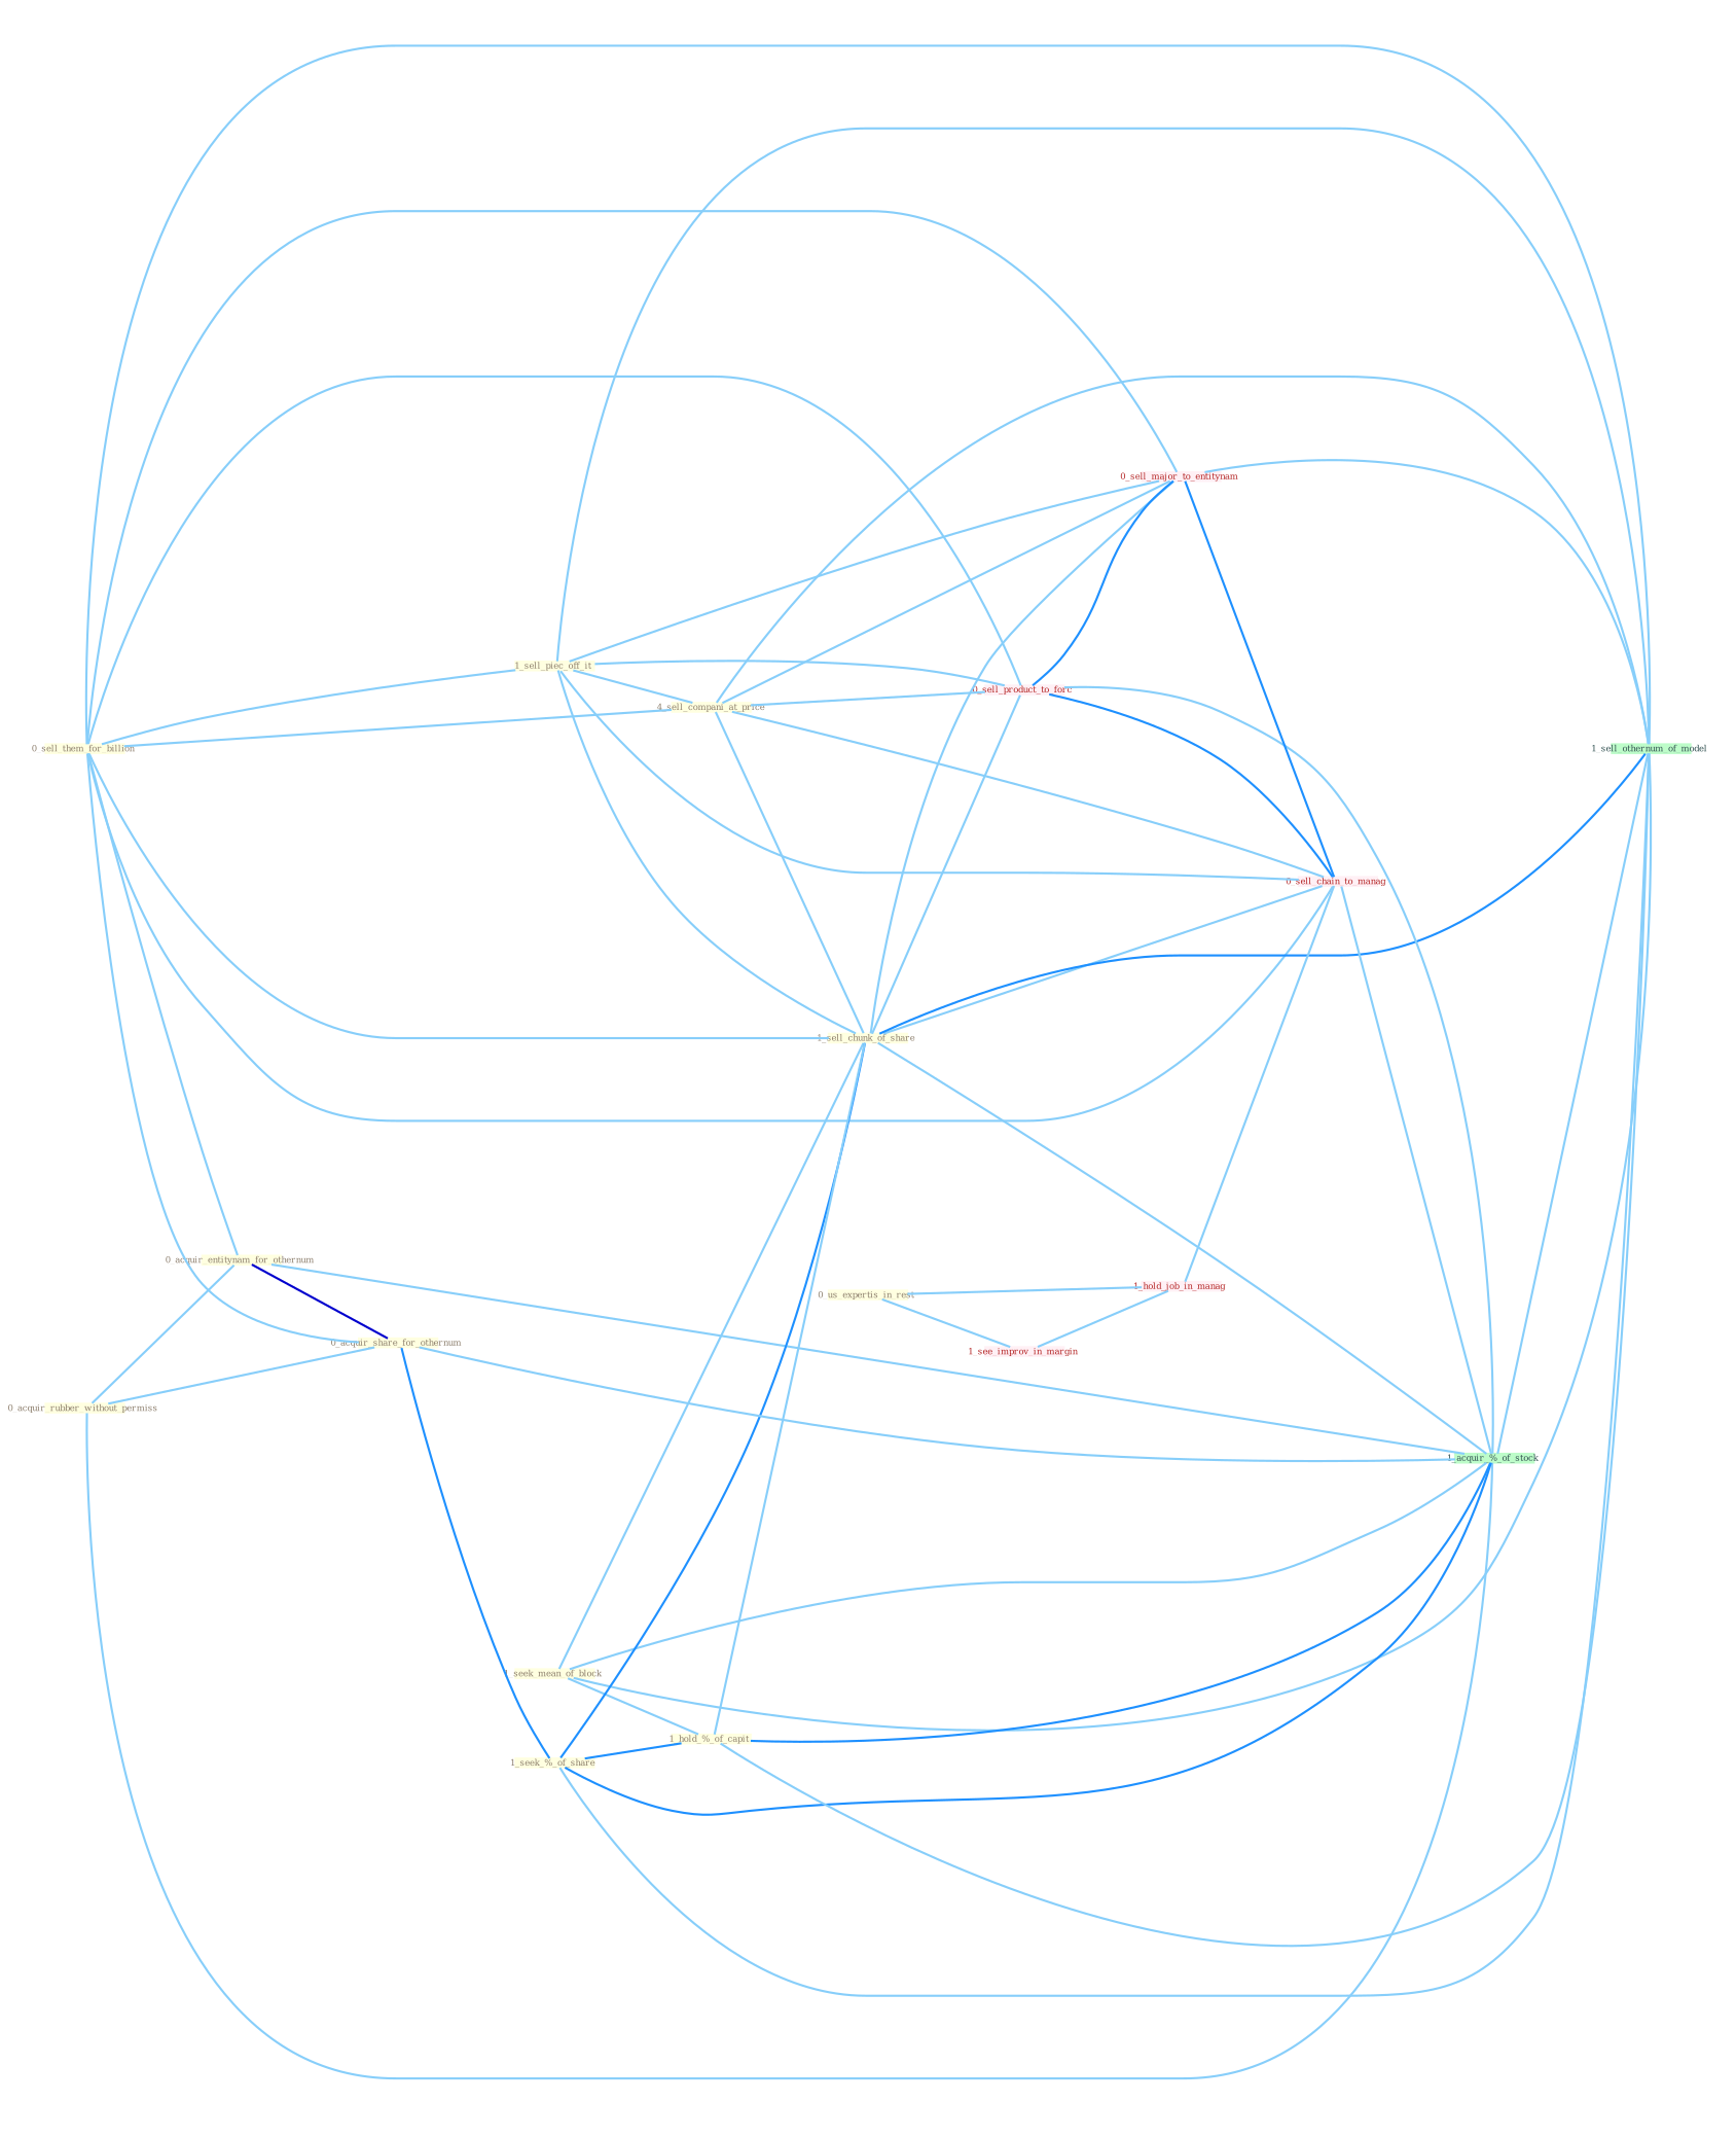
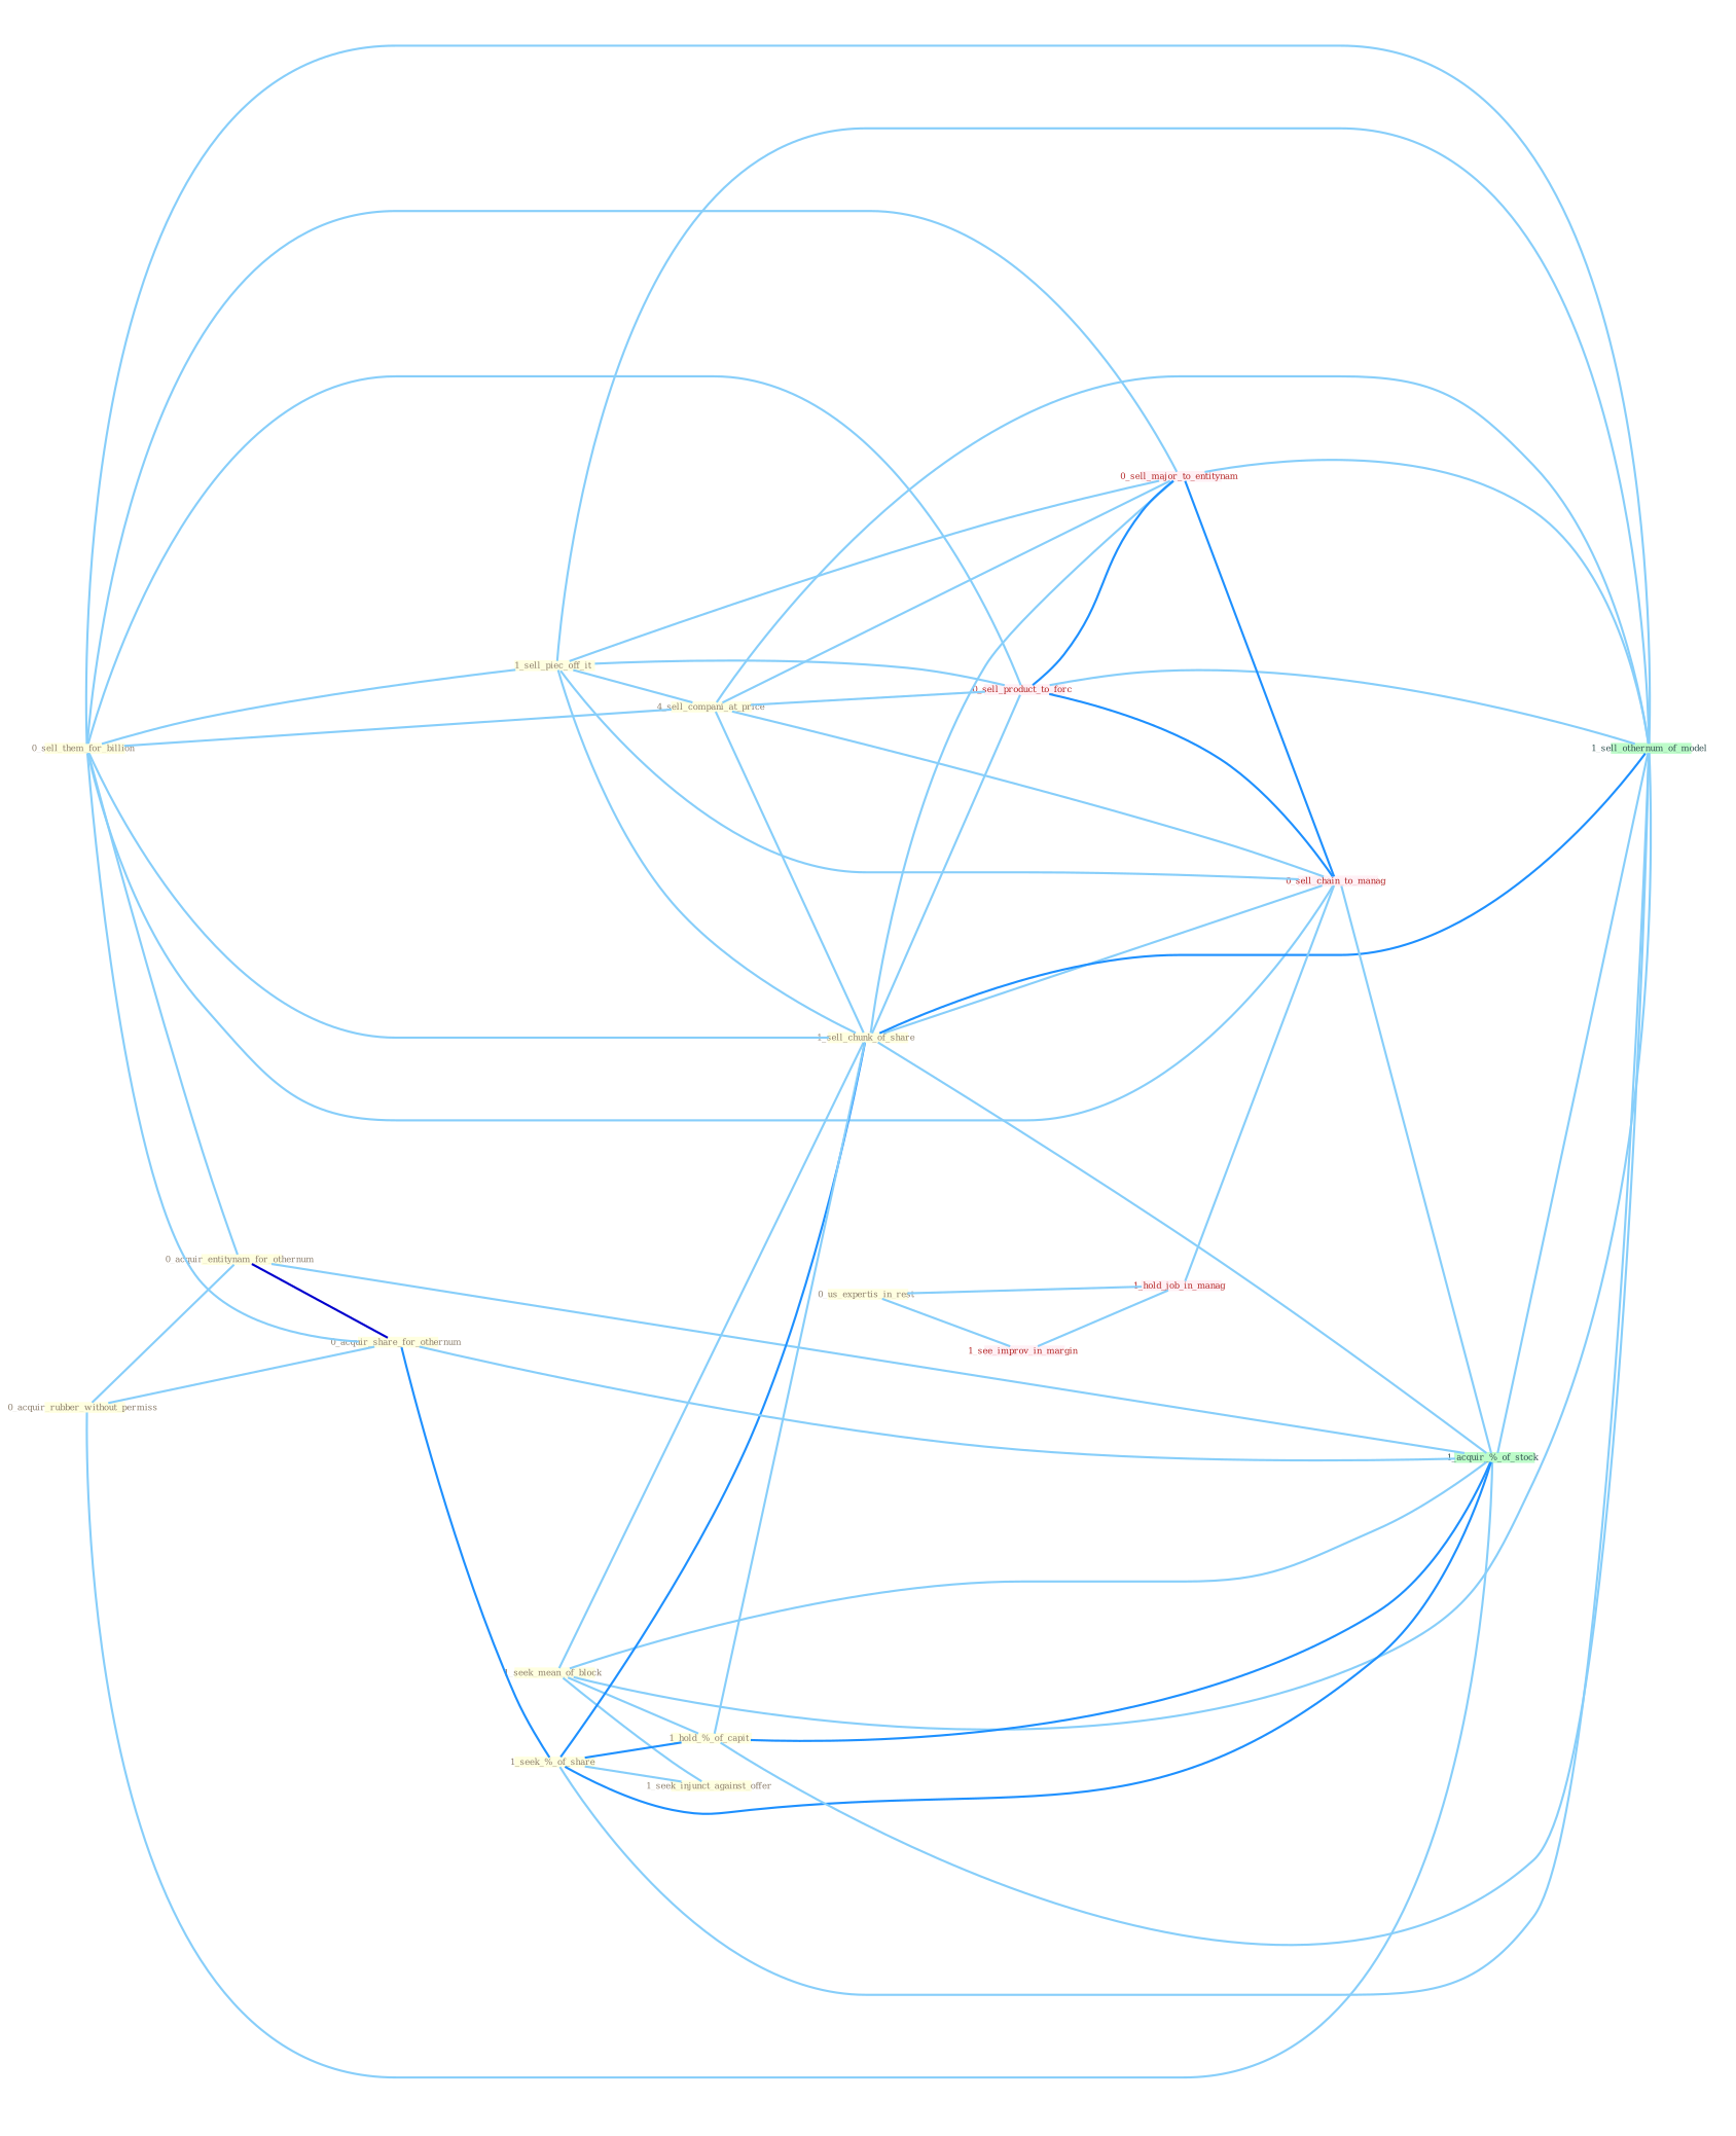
  graph {
    rankdir=LR
    node [color="#ffffe0" fixedsize=true fontcolor="#8b7d6b" fontsize=4 shape=polygon style=filled]
    edge [color="#87cefa" w=1]
    "0_sell_them_for_billion " [height=.06 width=.5]
    "0_acquir_rubber_without_permiss " [height=.06 width=.5]
    "1_seek_mean_of_block " [height=.06 width=.5]
    "0_us_expertis_in_rest " [height=.06 width=.5]
    "0_acquir_entitynam_for_othernum " [height=.06 width=.5]
    "1_seek_%_of_share " [height=.06 width=.5]
    "1_sell_piec_off_it " [height=.06 width=.5]
    "0_acquir_share_for_othernum " [height=.06 width=.5]
+   "1_seek_injunct_against_offer " [height=.06 width=.5]
    "1_hold_%_of_capit " [height=.06 width=.5]
    n11 [height=.06 label="4_sell_compani_at_price" width=.5]
    "1_sell_chunk_of_share " [height=.06 width=.5]
    "1_see_improv_in_margin " [color="#fff0f5" fontcolor="#b22222" height=.06 width=.5]
    "1_hold_job_in_manag " [color="#fff0f5" fontcolor="#b22222" height=.06 width=.5]
    "0_sell_product_to_forc " [color="#fff0f5" fontcolor="#b22222" height=.06 width=.5]
    "0_sell_major_to_entitynam " [color="#fff0f5" fontcolor="#b22222" height=.06 width=.5]
    "0_sell_chain_to_manag " [color="#fff0f5" fontcolor="#b22222" height=.06 width=.5]
    "1_sell_othernum_of_model " [color="#BDFCC9" fontcolor="#2f4f4f" height=.06 width=.5]
    "1_acquir_%_of_stock " [color="#BDFCC9" fontcolor="#2f4f4f" height=.06 width=.5]
    subgraph sub_1 {
      "0_sell_them_for_billion "
      "0_acquir_rubber_without_permiss "
      "1_seek_mean_of_block "
      "0_us_expertis_in_rest "
      "0_acquir_entitynam_for_othernum "
      "1_seek_%_of_share "
      "1_sell_piec_off_it "
      "0_acquir_share_for_othernum "
+     "1_seek_injunct_against_offer "
      "1_hold_%_of_capit "
      n11
      "1_sell_chunk_of_share "
    }
    subgraph sub_2 {
      "1_see_improv_in_margin "
      "1_hold_job_in_manag "
      "0_sell_product_to_forc "
      "0_sell_major_to_entitynam "
      "0_sell_chain_to_manag "
    }
    "0_sell_them_for_billion " -- "0_acquir_entitynam_for_othernum "
    "0_sell_them_for_billion " -- "1_sell_piec_off_it "
    "0_sell_them_for_billion " -- "0_acquir_share_for_othernum "
    "0_sell_them_for_billion " -- n11
    "0_sell_them_for_billion " -- "1_sell_chunk_of_share "
    "0_sell_them_for_billion " -- "0_sell_product_to_forc "
    "0_sell_them_for_billion " -- "0_sell_major_to_entitynam "
    "0_sell_them_for_billion " -- "0_sell_chain_to_manag "
    "0_sell_them_for_billion " -- "1_sell_othernum_of_model "
    "0_acquir_rubber_without_permiss " -- "0_acquir_entitynam_for_othernum "
    "0_acquir_rubber_without_permiss " -- "0_acquir_share_for_othernum "
    "0_acquir_rubber_without_permiss " -- "1_acquir_%_of_stock "
+   "1_seek_mean_of_block " -- "1_seek_injunct_against_offer "
    "1_seek_mean_of_block " -- "1_hold_%_of_capit "
    "1_seek_mean_of_block " -- "1_sell_chunk_of_share "
    "1_seek_mean_of_block " -- "1_sell_othernum_of_model "
    "1_seek_mean_of_block " -- "1_acquir_%_of_stock "
    "0_us_expertis_in_rest " -- "1_see_improv_in_margin "
    "0_us_expertis_in_rest " -- "1_hold_job_in_manag "
    "0_acquir_entitynam_for_othernum " -- "0_acquir_share_for_othernum " [color="#0000cd" w=3]
    "0_acquir_entitynam_for_othernum " -- "1_acquir_%_of_stock "
+   "1_seek_%_of_share " -- "1_seek_injunct_against_offer "
    "1_seek_%_of_share " -- "1_hold_%_of_capit " [color="#1e90ff" w=2]
    "1_seek_%_of_share " -- "1_sell_chunk_of_share " [color="#1e90ff" w=2]
    "1_seek_%_of_share " -- "1_sell_othernum_of_model "
    "1_seek_%_of_share " -- "1_acquir_%_of_stock " [color="#1e90ff" w=2]
    "1_sell_piec_off_it " -- n11
    "1_sell_piec_off_it " -- "1_sell_chunk_of_share "
    "1_sell_piec_off_it " -- "0_sell_product_to_forc "
    "1_sell_piec_off_it " -- "0_sell_major_to_entitynam "
    "1_sell_piec_off_it " -- "0_sell_chain_to_manag "
    "1_sell_piec_off_it " -- "1_sell_othernum_of_model "
    "0_acquir_share_for_othernum " -- "1_seek_%_of_share " [color="#1e90ff" w=2]
    "0_acquir_share_for_othernum " -- "1_acquir_%_of_stock "
    "1_hold_%_of_capit " -- "1_sell_chunk_of_share "
    "1_hold_%_of_capit " -- "1_sell_othernum_of_model "
    "1_hold_%_of_capit " -- "1_acquir_%_of_stock " [color="#1e90ff" w=2]
    n11 -- "1_sell_chunk_of_share "
    n11 -- "0_sell_product_to_forc "
    n11 -- "0_sell_major_to_entitynam "
    n11 -- "0_sell_chain_to_manag "
    n11 -- "1_sell_othernum_of_model "
    "1_sell_chunk_of_share " -- "0_sell_product_to_forc "
    "1_sell_chunk_of_share " -- "0_sell_major_to_entitynam "
    "1_sell_chunk_of_share " -- "0_sell_chain_to_manag "
    "1_sell_chunk_of_share " -- "1_sell_othernum_of_model " [color="#1e90ff" w=2]
    "1_sell_chunk_of_share " -- "1_acquir_%_of_stock "
    "1_see_improv_in_margin " -- "1_hold_job_in_manag "
    "1_hold_job_in_manag " -- "0_sell_chain_to_manag "
    "0_sell_product_to_forc " -- "0_sell_major_to_entitynam " [color="#1e90ff" w=2]
    "0_sell_product_to_forc " -- "0_sell_chain_to_manag " [color="#1e90ff" w=2]
-   "0_sell_product_to_forc " -- "1_acquir_%_of_stock "
+   "0_sell_product_to_forc " -- "1_sell_othernum_of_model "
    "0_sell_major_to_entitynam " -- "0_sell_chain_to_manag " [color="#1e90ff" w=2]
    "0_sell_major_to_entitynam " -- "1_sell_othernum_of_model "
    "0_sell_chain_to_manag " -- "1_acquir_%_of_stock "
    "1_acquir_%_of_stock " -- "1_sell_othernum_of_model "
  }
